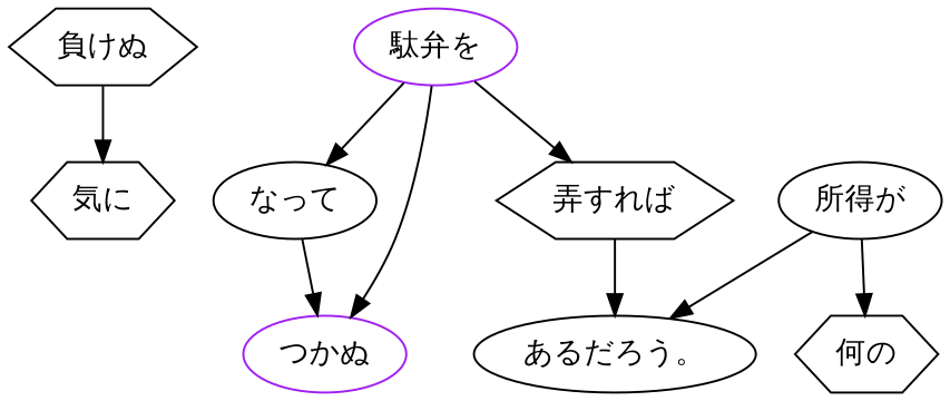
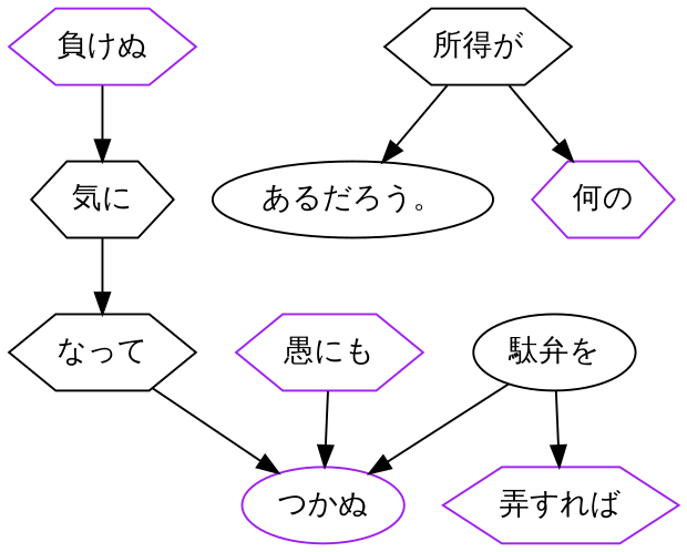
  digraph {
    node [color=black shape=hexagon]
-   n1 [label="負けぬ"]
+   n1 [color=purple label="負けぬ"]
    n2 [label="気に"]
-   n3 [label="なって" shape=ellipse]
+   n3 [label="なって"]
    n4 [color=purple label="つかぬ" shape=ellipse]
-   n6 [color=purple label="駄弁を" shape=ellipse]
-   n7 [label="弄すれば"]
+   n5 [color=purple label="愚にも"]
+   n6 [label="駄弁を" shape=ellipse]
+   n7 [color=purple label="弄すれば"]
    n8 [label="あるだろう。" shape=ellipse]
-   n9 [label="何の"]
-   n10 [label="所得が" shape=ellipse]
+   n9 [color=purple label="何の"]
+   n10 [label="所得が"]
    n1 -> n2
-   n6 -> n3
+   n2 -> n3
    n3 -> n4
+   n5 -> n4
    n6 -> n4
    n6 -> n7
-   n7 -> n8
    n10 -> n8
    n10 -> n9
  }
